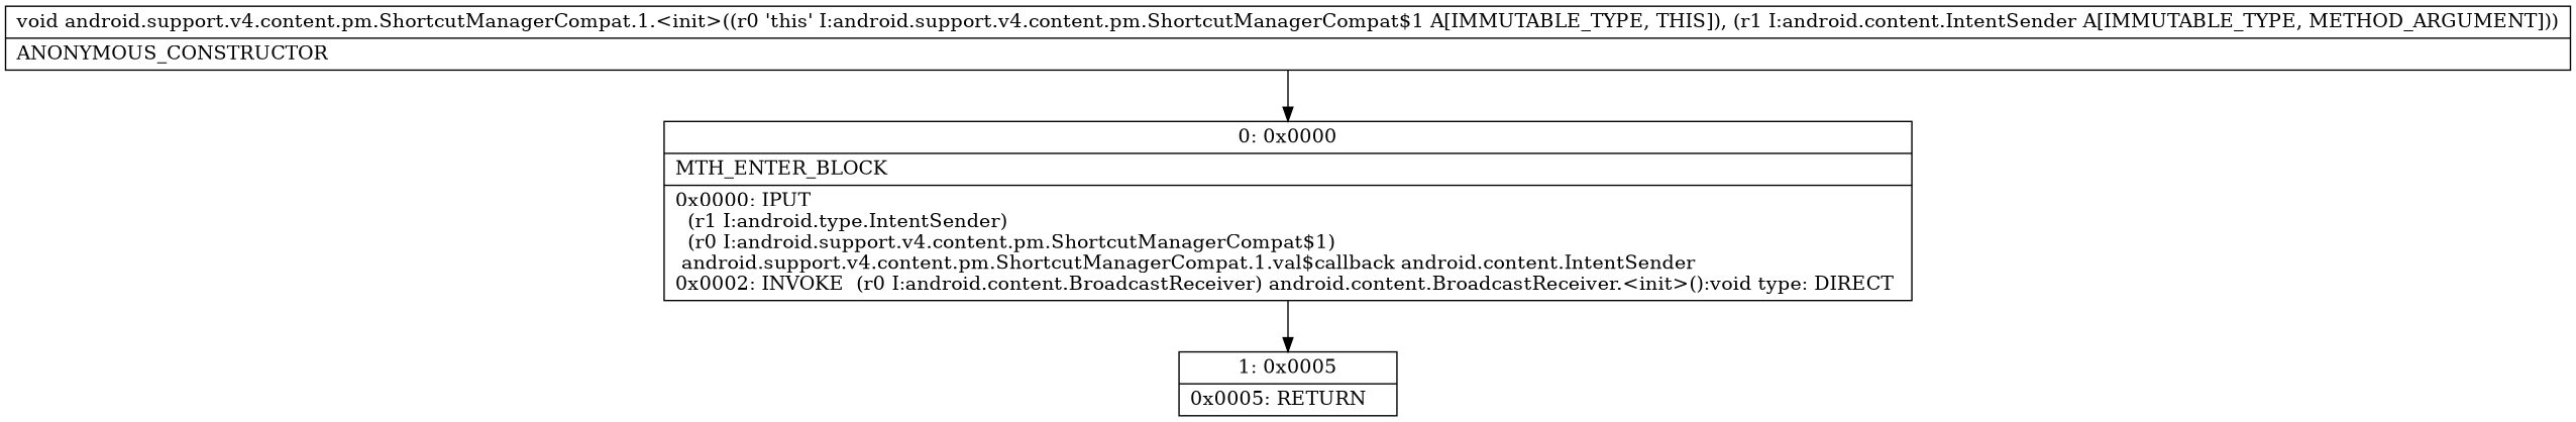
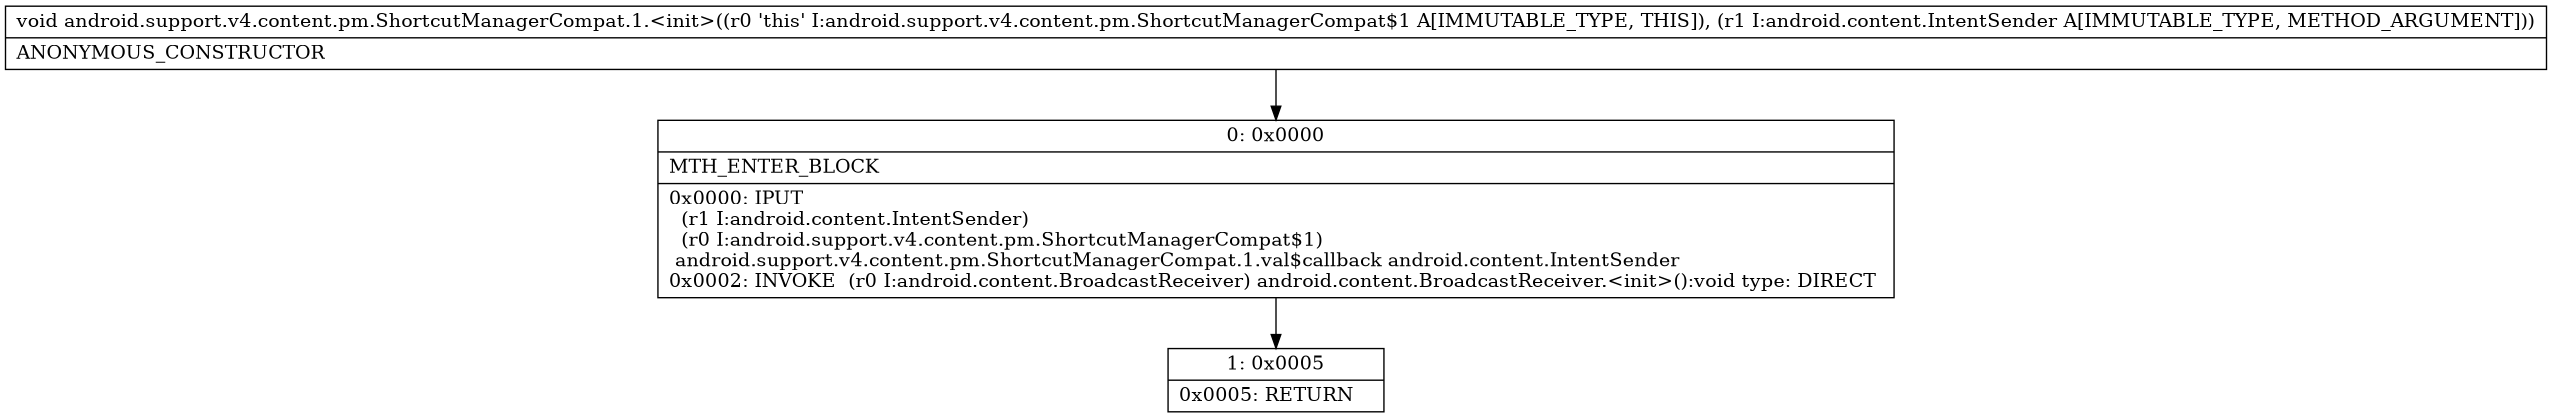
  digraph {
    node [shape=record]
-   n1 [label="{0\:\ 0x0000|MTH_ENTER_BLOCK\l|0x0000: IPUT  \l  (r1 I:android.type.IntentSender)\l  (r0 I:android.support.v4.content.pm.ShortcutManagerCompat$1)\l android.support.v4.content.pm.ShortcutManagerCompat.1.val$callback android.content.IntentSender \l0x0002: INVOKE  (r0 I:android.content.BroadcastReceiver) android.content.BroadcastReceiver.\<init\>():void type: DIRECT \l}"]
+   n1 [label="{0\:\ 0x0000|MTH_ENTER_BLOCK\l|0x0000: IPUT  \l  (r1 I:android.content.IntentSender)\l  (r0 I:android.support.v4.content.pm.ShortcutManagerCompat$1)\l android.support.v4.content.pm.ShortcutManagerCompat.1.val$callback android.content.IntentSender \l0x0002: INVOKE  (r0 I:android.content.BroadcastReceiver) android.content.BroadcastReceiver.\<init\>():void type: DIRECT \l}"]
    n2 [label="{1\:\ 0x0005|0x0005: RETURN   \l}"]
    n3 [label="{void android.support.v4.content.pm.ShortcutManagerCompat.1.\<init\>((r0 'this' I:android.support.v4.content.pm.ShortcutManagerCompat$1 A[IMMUTABLE_TYPE, THIS]), (r1 I:android.content.IntentSender A[IMMUTABLE_TYPE, METHOD_ARGUMENT]))  | ANONYMOUS_CONSTRUCTOR\l}"]
    n1 -> n2
    n3 -> n1
  }
